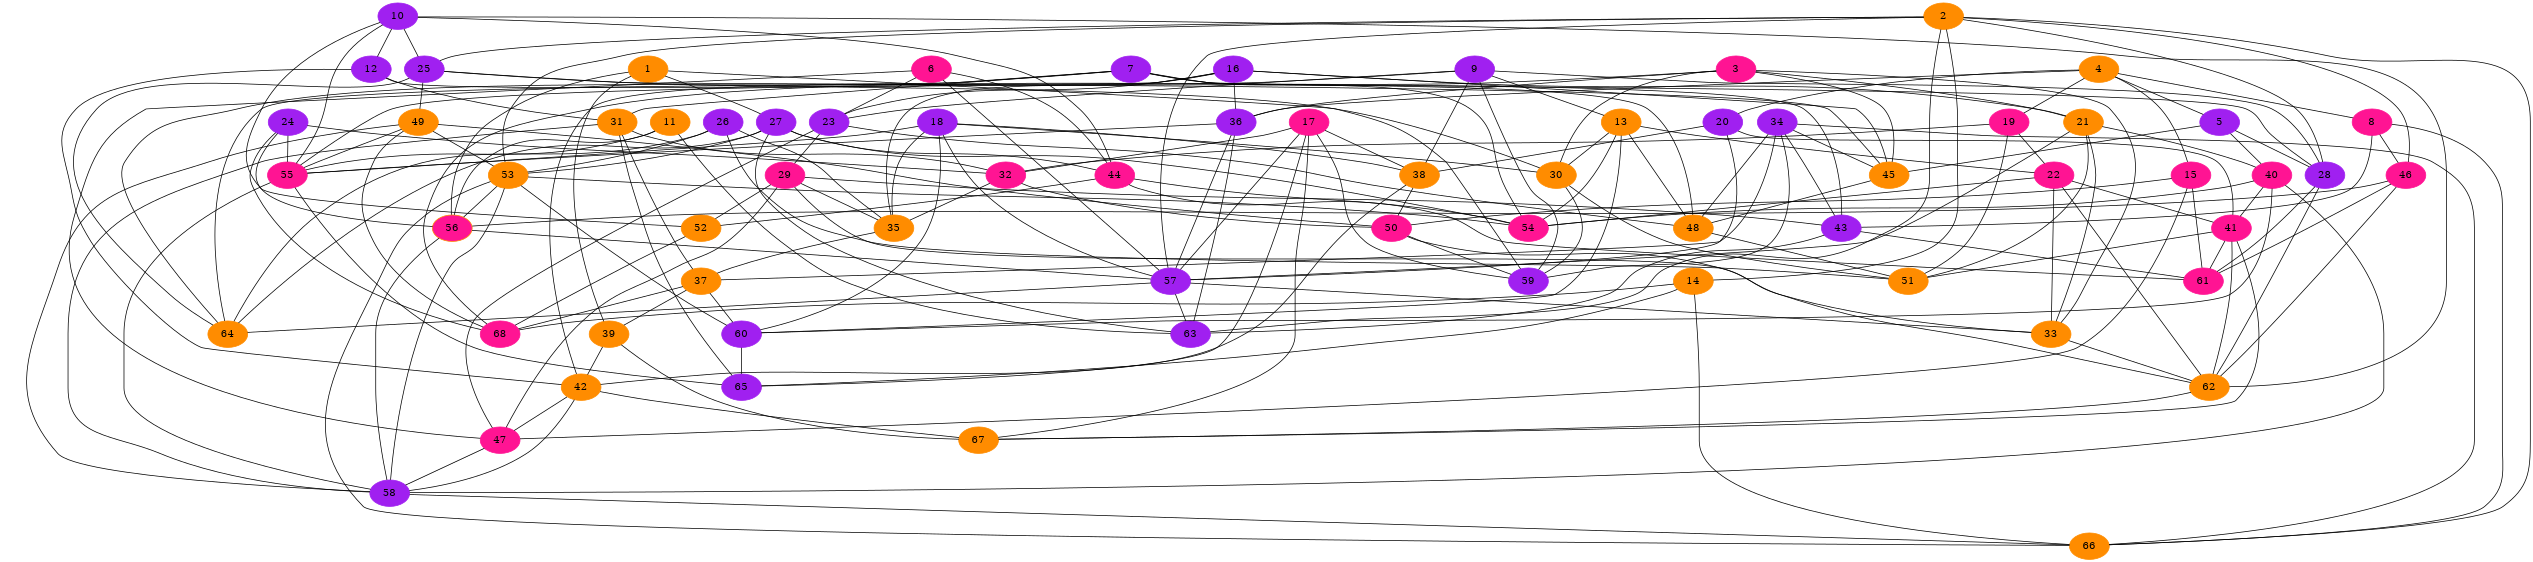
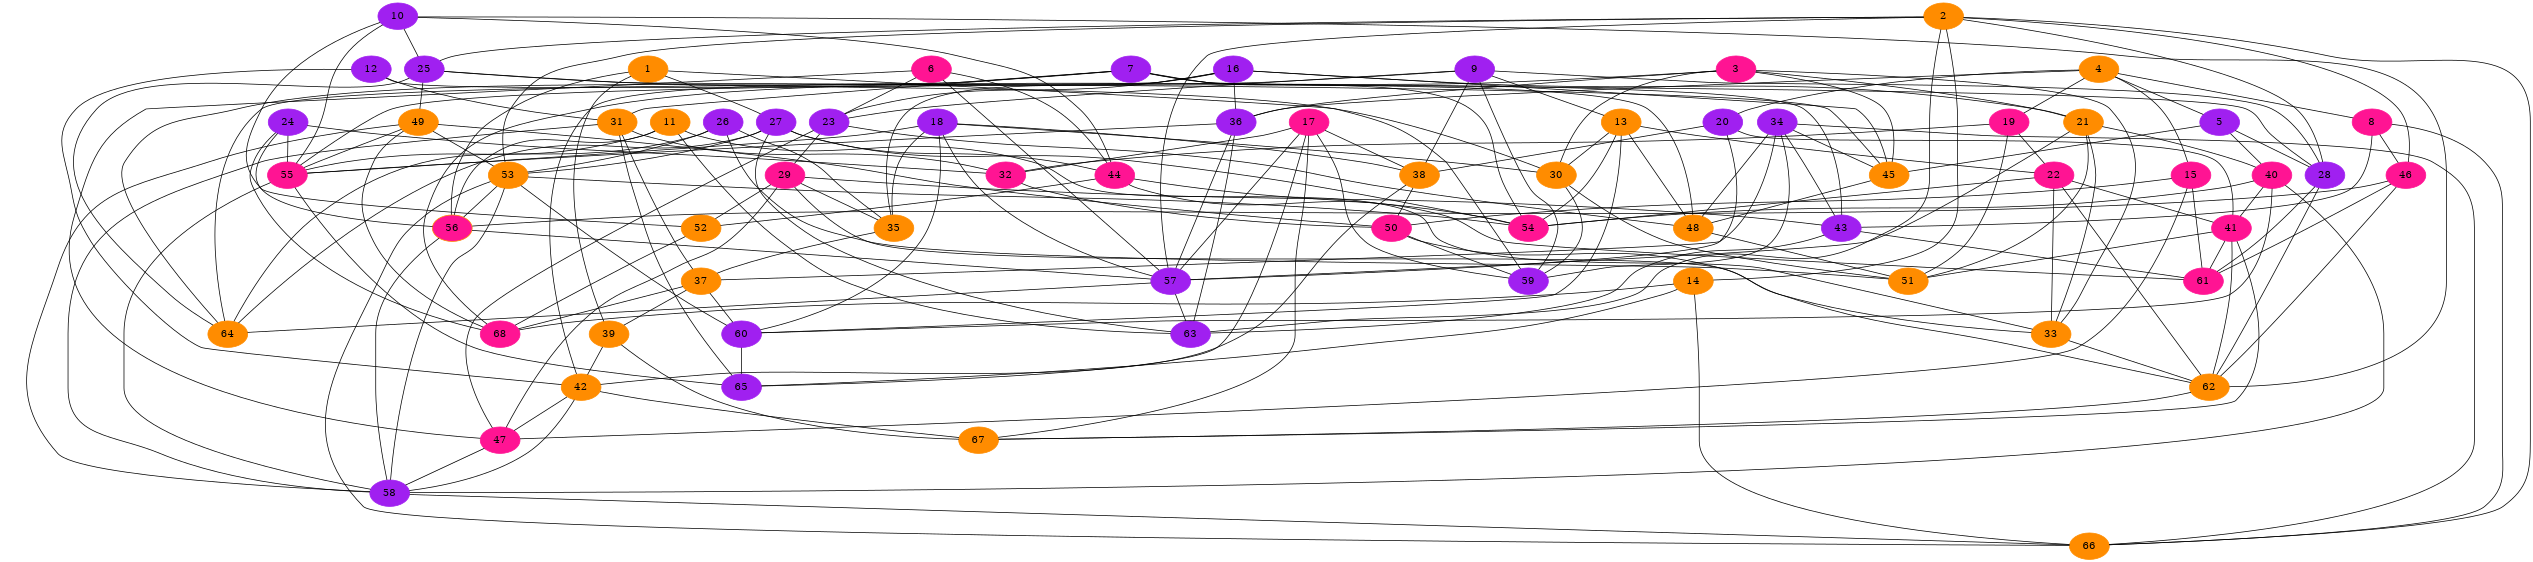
  graph {
    node [color=darkorange style=filled]
    edge [weight=1.0]
    27 [color=purple]
    1
    39
    56 [fillcolor=deeppink]
    59 [color=purple]
    53
    63 [color=purple]
    44 [color=deeppink]
    54 [color=deeppink]
    64
    42
    67
    57 [color=purple]
    58 [color=purple]
    2
    14
    25 [color=purple]
    28 [color=purple]
    46 [color=deeppink]
    66
    68 [color=deeppink]
    65 [color=purple]
    30
    45
    49
    62
    61 [color=deeppink]
    60 [color=purple]
    3 [color=deeppink]
    21
    33
    36 [color=purple]
    40 [color=deeppink]
    51
    55 [color=deeppink]
    48
    4
    5 [color=purple]
    8 [color=deeppink]
    15 [color=deeppink]
    19 [color=deeppink]
    20 [color=purple]
    43 [color=purple]
    47 [color=deeppink]
    50 [color=deeppink]
    22 [color=deeppink]
    32 [color=deeppink]
    38
    41 [color=deeppink]
    6 [color=deeppink]
    23 [color=purple]
    29 [color=deeppink]
    52
    7 [color=purple]
    31
    37
    9 [color=purple]
    13
    10 [color=purple]
    12 [color=purple]
    11
    16 [color=purple]
    35
    17 [color=deeppink]
    18 [color=purple]
    24 [color=purple]
    26 [color=purple]
    34 [color=purple]
    27 -- 53
    27 -- 63
    27 -- 44
    27 -- 54
    27 -- 64
    1 -- 27
    1 -- 39
    1 -- 56
    1 -- 59
    39 -- 42
    39 -- 67 [weight=2.0]
    56 -- 57
    56 -- 58
    53 -- 56
    53 -- 54 [weight=2.0]
    53 -- 58
    53 -- 66
    53 -- 60
    44 -- 54
    44 -- 61
    44 -- 52
    42 -- 67
    42 -- 58
    42 -- 47
    57 -- 63
    57 -- 64
    58 -- 66
    2 -- 53
    2 -- 63
    2 -- 57
    2 -- 14
    2 -- 25
    2 -- 28
    2 -- 46
    2 -- 66
    14 -- 66
    14 -- 68
    14 -- 65
    25 -- 64
    25 -- 30
    25 -- 45
    25 -- 49
    28 -- 62
    28 -- 61
    46 -- 56
    46 -- 62
    46 -- 61
    30 -- 59
    30 -- 51
    45 -- 48
    49 -- 53
    49 -- 58
    49 -- 68
    49 -- 55
    49 -- 50
    62 -- 67
    60 -- 65
    3 -- 68
    3 -- 30
    3 -- 45
    3 -- 21
    3 -- 33
    3 -- 36
    21 -- 57
    21 -- 33
    21 -- 40
    21 -- 51
    33 -- 62
    36 -- 63
    36 -- 57
    36 -- 55
    40 -- 54
    40 -- 58
    40 -- 60
    40 -- 41
    55 -- 58 [weight=2.0]
    55 -- 65
    48 -- 51
    4 -- 36
    4 -- 5
    4 -- 8
    4 -- 15
    4 -- 19
    4 -- 20
    5 -- 28
    5 -- 45
    5 -- 40
    8 -- 46
    8 -- 66
    8 -- 43
    15 -- 61
    15 -- 47
    15 -- 50
    19 -- 51
    19 -- 22
    19 -- 32
    20 -- 57
    20 -- 38
    20 -- 41
    43 -- 63
    43 -- 61
    47 -- 58
    50 -- 59
    50 -- 62
    22 -- 54
    22 -- 62
    22 -- 33
    22 -- 41
    32 -- 50
-   32 -- 35
    38 -- 42
    38 -- 50
    41 -- 67
    41 -- 62
    41 -- 61
    41 -- 51
    6 -- 44
    6 -- 57
    6 -- 47
    6 -- 23
    23 -- 48
    23 -- 47
    23 -- 29
    29 -- 33
    29 -- 43
    29 -- 47
    29 -- 52
    29 -- 35
    52 -- 68
    7 -- 54
    7 -- 64
    7 -- 42
    7 -- 28
    7 -- 48
    7 -- 31
    31 -- 58
    31 -- 65
    31 -- 32
    31 -- 37
    37 -- 39
    37 -- 68
    37 -- 60
    9 -- 59
    9 -- 28
    9 -- 55
    9 -- 38
    9 -- 23
    9 -- 13
    13 -- 54
    13 -- 30
    13 -- 60
    13 -- 48
    13 -- 22
    10 -- 44
    10 -- 25
    10 -- 62
    10 -- 55
    10 -- 52
-   10 -- 12
    12 -- 42
    12 -- 43
    12 -- 31
    11 -- 56
    11 -- 63
-   57 -- 33
+   11 -- 33
    11 -- 55
    16 -- 64
    16 -- 45
    16 -- 21
    16 -- 36
    16 -- 23
    16 -- 35
    35 -- 37
    17 -- 59
    17 -- 67
    17 -- 57
    17 -- 65
    17 -- 32
    17 -- 38
    18 -- 57
    18 -- 30
    18 -- 60
    18 -- 55
    18 -- 38
    18 -- 35
    24 -- 56
    24 -- 68
    24 -- 55
    24 -- 32
    26 -- 53
    26 -- 64
    26 -- 51
    26 -- 35
    34 -- 59
    34 -- 66
    34 -- 45
    34 -- 48
    34 -- 43
    34 -- 37
  }
